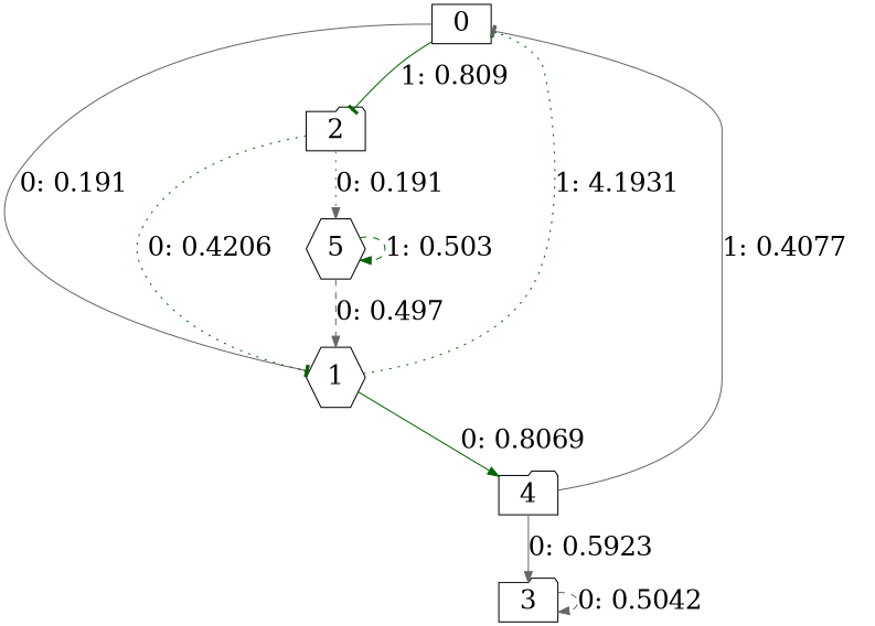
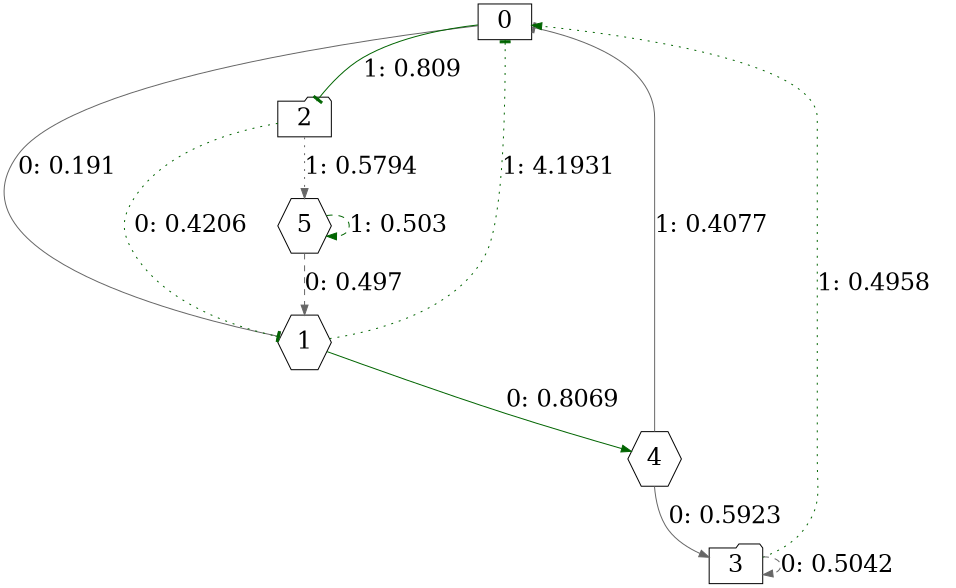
  digraph {
    node [fontsize=24 shape=hexagon]
    edge [arrowhead=normal color=gray40 fontsize=24 style=solid]
    0 [shape=box]
    1
    2 [shape=folder]
-   4 [shape=folder]
+   4
    5
    3 [shape=folder]
    0 -> 1 [arrowhead=tee label="0: 0.191    "]
    0 -> 2 [arrowhead=tee color=darkgreen label="1: 0.809    "]
    1 -> 0 [arrowhead=tee color=darkgreen label="1: 4.1931   " style=dotted]
    1 -> 4 [color=darkgreen label="0: 0.8069   "]
    2 -> 1 [arrowhead=tee color=darkgreen label="0: 0.4206   " style=dotted]
-   2 -> 5 [label="0: 0.191    " style=dotted]
+   2 -> 5 [label="1: 0.5794   " style=dotted]
    4 -> 0 [arrowhead=tee label="1: 0.4077   "]
    4 -> 3 [label="0: 0.5923   "]
    5 -> 1 [label="0: 0.497    " style=dashed]
    5 -> 5 [color=darkgreen label="1: 0.503    " style=dashed]
+   3 -> 0 [color=darkgreen label="1: 0.4958   " style=dotted]
    3 -> 3 [label="0: 0.5042   " style=dashed]
  }
